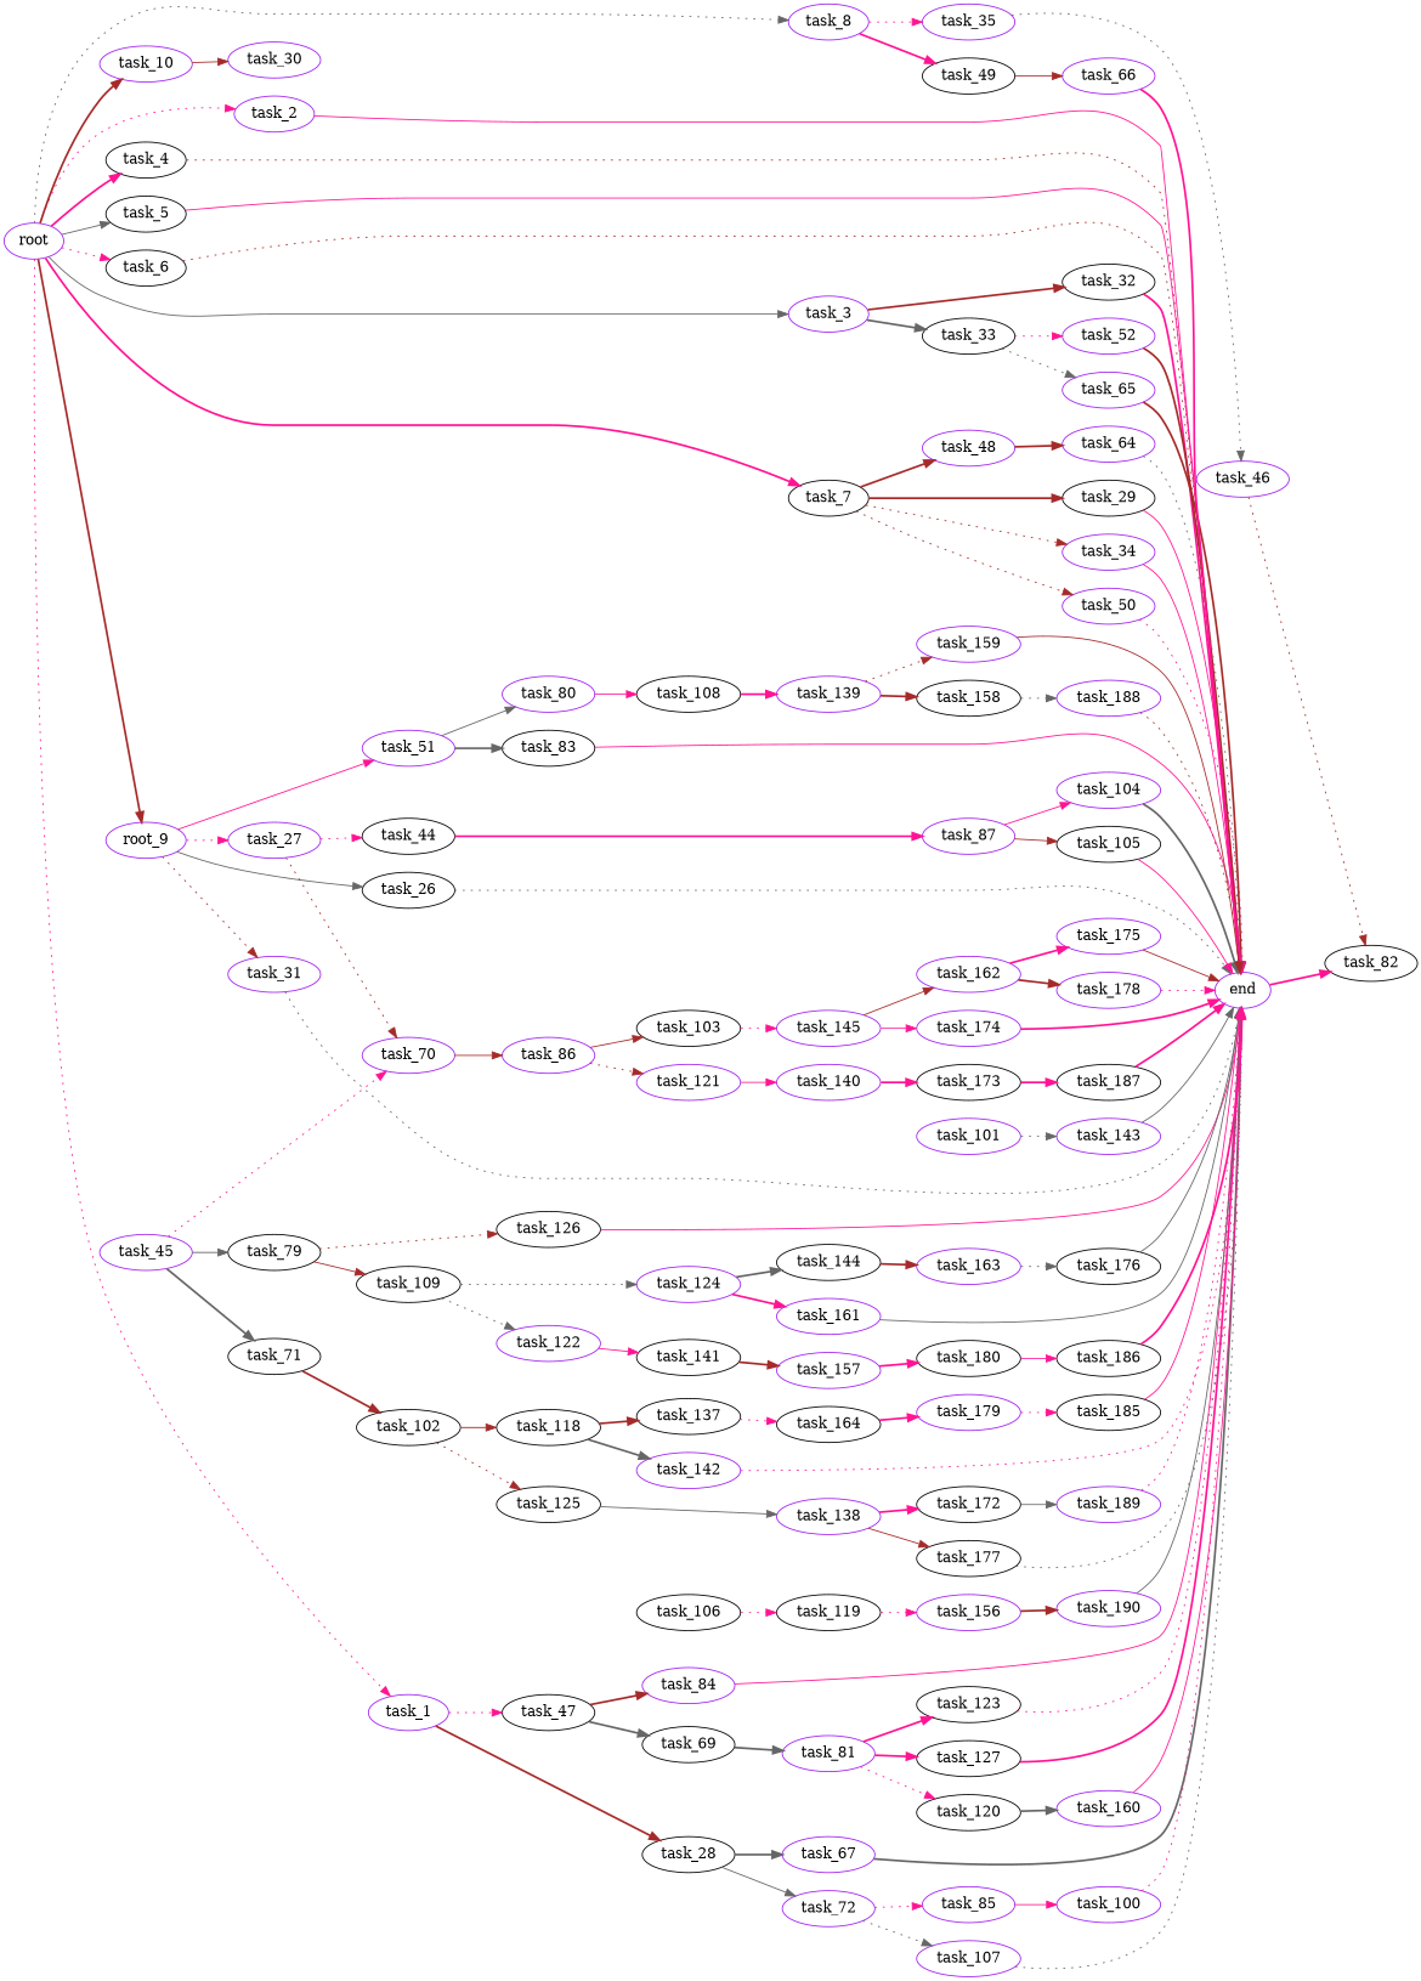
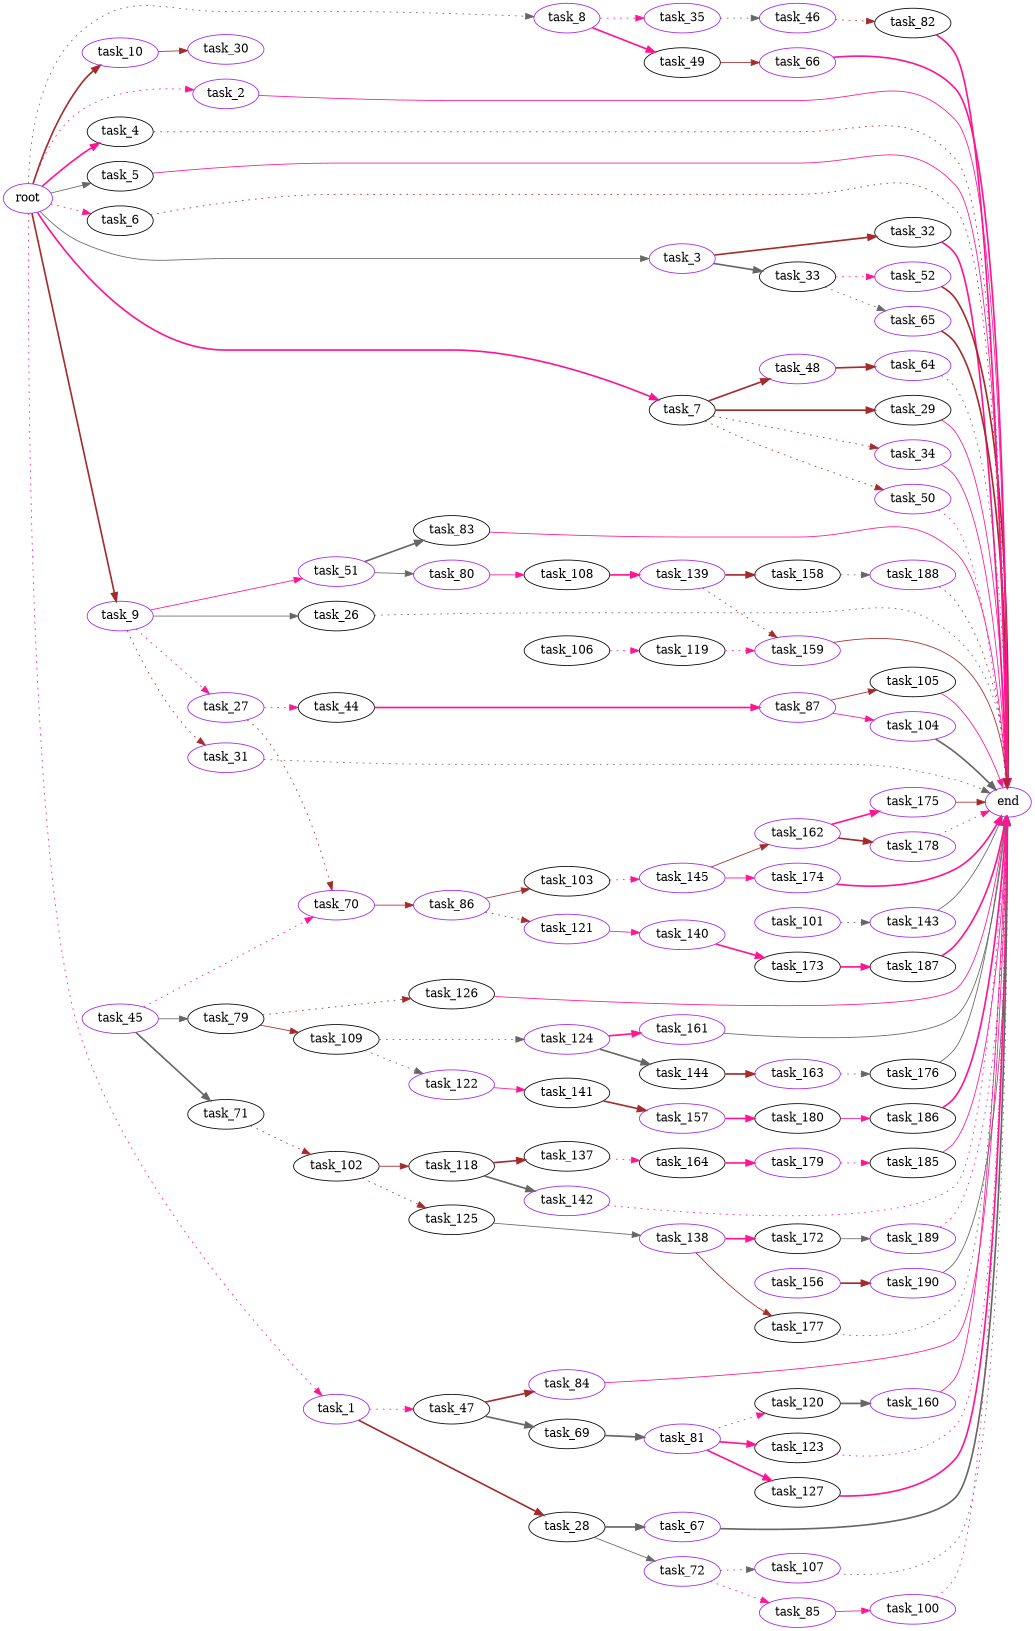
  digraph {
    rankdir=LR
    node [color=purple]
    edge [color=deeppink style=bold]
    root
    task_1
    task_2
    task_3
    task_4 [color=black]
    task_5 [color=black]
    task_6 [color=black]
    task_7 [color=black]
    task_8
-   task_9 [label=root_9]
+   task_9
    task_10
    task_28 [color=black]
    task_47 [color=black]
    end
    task_32 [color=black]
    task_33 [color=black]
    task_29 [color=black]
    task_34
    task_48
    task_50
    task_35
    task_49 [color=black]
    task_26 [color=black]
    task_27
    task_31
    task_51
    task_30
    task_67
    task_72
    task_69 [color=black]
    task_84
    task_52
    task_65
    task_64
    task_46
    task_66
    task_44 [color=black]
    task_70
    task_80
    task_83 [color=black]
    task_87
    task_45
    task_71 [color=black]
    task_79 [color=black]
    task_85
    task_107
    task_82 [color=black]
    task_104
    task_105 [color=black]
    task_86
    task_102 [color=black]
    task_109 [color=black]
    task_126 [color=black]
    task_81
    task_108 [color=black]
    task_101
    task_143
    task_120 [color=black]
    task_123 [color=black]
    task_127 [color=black]
    task_103 [color=black]
    task_121
    task_118 [color=black]
    task_125 [color=black]
    task_100
    task_122
    task_124
    task_139
    task_160
    task_106 [color=black]
    task_119 [color=black]
    task_145
    task_140
    task_137 [color=black]
    task_142
    task_138
    task_162
    task_174
    task_156
    task_158 [color=black]
    task_159
    task_141 [color=black]
    task_144 [color=black]
    task_161
    task_164 [color=black]
    task_190
    task_173 [color=black]
    task_157
    task_163
    task_172 [color=black]
    task_177 [color=black]
    task_179
    task_189
    task_188
    task_187 [color=black]
    task_180 [color=black]
    task_176 [color=black]
    task_175
    task_178
    task_186 [color=black]
    task_185 [color=black]
    root -> task_1 [style=dotted]
    root -> task_2 [style=dotted]
    root -> task_3 [color=gray40 style=solid]
    root -> task_4
    root -> task_5 [color=gray40 style=solid]
    root -> task_6 [style=dotted]
    root -> task_7
    root -> task_8 [color=gray40 style=dotted]
    root -> task_9 [color=brown]
    root -> task_10 [color=brown]
    task_1 -> task_28 [color=brown]
    task_1 -> task_47 [style=dotted]
    task_2 -> end [style=solid]
    task_3 -> task_32 [color=brown]
    task_3 -> task_33 [color=gray40]
    task_4 -> end [color=brown style=dotted]
    task_5 -> end [style=solid]
    task_6 -> end [color=brown style=dotted]
    task_7 -> task_29 [color=brown]
    task_7 -> task_34 [color=brown style=dotted]
    task_7 -> task_48 [color=brown]
    task_7 -> task_50 [color=brown style=dotted]
    task_8 -> task_35 [style=dotted]
    task_8 -> task_49
    task_9 -> task_26 [color=gray40 style=solid]
    task_9 -> task_27 [style=dotted]
    task_9 -> task_31 [color=brown style=dotted]
    task_9 -> task_51 [style=solid]
    task_10 -> task_30 [color=brown style=solid]
    task_28 -> task_67 [color=gray40]
    task_28 -> task_72 [color=gray40 style=solid]
    task_47 -> task_69 [color=gray40]
    task_47 -> task_84 [color=brown]
    task_32 -> end
    task_33 -> task_52 [style=dotted]
    task_33 -> task_65 [color=gray40 style=dotted]
    task_29 -> end [style=solid]
    task_34 -> end [style=solid]
    task_48 -> task_64 [color=brown]
    task_50 -> end [style=dotted]
    task_35 -> task_46 [color=gray40 style=dotted]
    task_49 -> task_66 [color=brown style=solid]
    task_26 -> end [color=gray40 style=dotted]
    task_27 -> task_44 [style=dotted]
    task_27 -> task_70 [color=brown style=dotted]
    task_31 -> end [color=gray40 style=dotted]
    task_51 -> task_80 [color=gray40 style=solid]
    task_51 -> task_83 [color=gray40]
    task_67 -> end [color=gray40]
    task_72 -> task_85 [style=dotted]
    task_72 -> task_107 [color=gray40 style=dotted]
    task_69 -> task_81 [color=gray40]
    task_84 -> end [style=solid]
    task_52 -> end [color=brown]
    task_65 -> end [color=brown]
    task_64 -> end [color=gray40 style=dotted]
    task_46 -> task_82 [color=brown style=dotted]
    task_66 -> end
    task_44 -> task_87
    task_70 -> task_86 [color=brown style=solid]
    task_80 -> task_108 [style=solid]
    task_83 -> end [style=solid]
    task_87 -> task_104 [style=solid]
    task_87 -> task_105 [color=brown style=solid]
    task_45 -> task_70 [style=dotted]
    task_45 -> task_71 [color=gray40]
    task_45 -> task_79 [color=gray40 style=solid]
-   task_71 -> task_102 [color=brown]
+   task_71 -> task_102 [color=brown style=dotted]
    task_79 -> task_109 [color=brown style=solid]
    task_79 -> task_126 [color=brown style=dotted]
    task_85 -> task_100 [style=solid]
    task_107 -> end [color=gray40 style=dotted]
-   end -> task_82
+   task_82 -> end
    task_104 -> end [color=gray40]
    task_105 -> end [style=solid]
    task_86 -> task_103 [color=brown style=solid]
    task_86 -> task_121 [color=brown style=dotted]
    task_102 -> task_118 [color=brown style=solid]
    task_102 -> task_125 [color=brown style=dotted]
    task_109 -> task_122 [color=gray40 style=dotted]
    task_109 -> task_124 [color=gray40 style=dotted]
    task_126 -> end [style=solid]
    task_81 -> task_120 [style=dotted]
    task_81 -> task_123
    task_81 -> task_127
    task_108 -> task_139
    task_101 -> task_143 [color=gray40 style=dotted]
    task_143 -> end [color=gray40 style=solid]
    task_120 -> task_160 [color=gray40]
    task_123 -> end [style=dotted]
    task_127 -> end
    task_103 -> task_145 [style=dotted]
    task_121 -> task_140 [style=solid]
    task_118 -> task_137 [color=brown]
    task_118 -> task_142 [color=gray40]
    task_125 -> task_138 [color=gray40 style=solid]
    task_100 -> end [style=dotted]
    task_122 -> task_141 [style=solid]
    task_124 -> task_144 [color=gray40]
    task_124 -> task_161
    task_139 -> task_158 [color=brown]
    task_139 -> task_159 [color=brown style=dotted]
    task_160 -> end [style=solid]
    task_106 -> task_119 [style=dotted]
-   task_119 -> task_156 [style=dotted]
+   task_119 -> task_159 [style=dotted]
    task_145 -> task_162 [color=brown style=solid]
    task_145 -> task_174 [style=solid]
    task_140 -> task_173
    task_137 -> task_164 [style=dotted]
    task_142 -> end [style=dotted]
    task_138 -> task_172
    task_138 -> task_177 [color=brown style=solid]
    task_162 -> task_175
    task_162 -> task_178 [color=brown]
    task_174 -> end
    task_156 -> task_190 [color=brown]
    task_158 -> task_188 [color=gray40 style=dotted]
    task_159 -> end [color=brown style=solid]
    task_141 -> task_157 [color=brown]
    task_144 -> task_163 [color=brown]
    task_161 -> end [color=gray40 style=solid]
    task_164 -> task_179
    task_190 -> end [color=gray40 style=solid]
    task_173 -> task_187
    task_157 -> task_180
    task_163 -> task_176 [color=gray40 style=dotted]
    task_172 -> task_189 [color=gray40 style=solid]
    task_177 -> end [color=gray40 style=dotted]
    task_179 -> task_185 [style=dotted]
    task_189 -> end [style=dotted]
    task_188 -> end [color=brown style=dotted]
    task_187 -> end
    task_180 -> task_186 [style=solid]
    task_176 -> end [color=gray40 style=solid]
    task_175 -> end [color=brown style=solid]
    task_178 -> end [style=dotted]
    task_186 -> end
    task_185 -> end [style=solid]
  }
